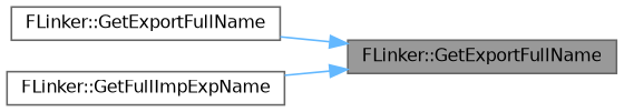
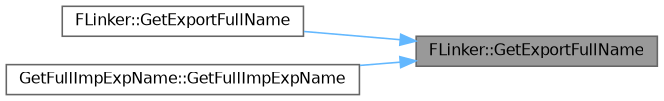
  digraph {
    rankdir=RL
    node [color=grey40 fillcolor=white fontname=Helvetica fontsize=10 shape=box style=filled]
    edge [color=steelblue1 dir=back fontname=Helvetica fontsize=10 labelfontname=Helvetica labelfontsize=10 style=solid]
    n1 [color=gray40 fillcolor=grey60 fontcolor=black height=0.2 label="FLinker::GetExportFullName" width=0.4]
    n2 [height=0.2 label="FLinker::GetExportFullName" width=0.4]
-   n3 [height=0.2 label="FLinker::GetFullImpExpName" width=0.4]
+   n3 [height=0.2 label="GetFullImpExpName::GetFullImpExpName" width=0.4]
    n1 -> n2
    n1 -> n3
  }
